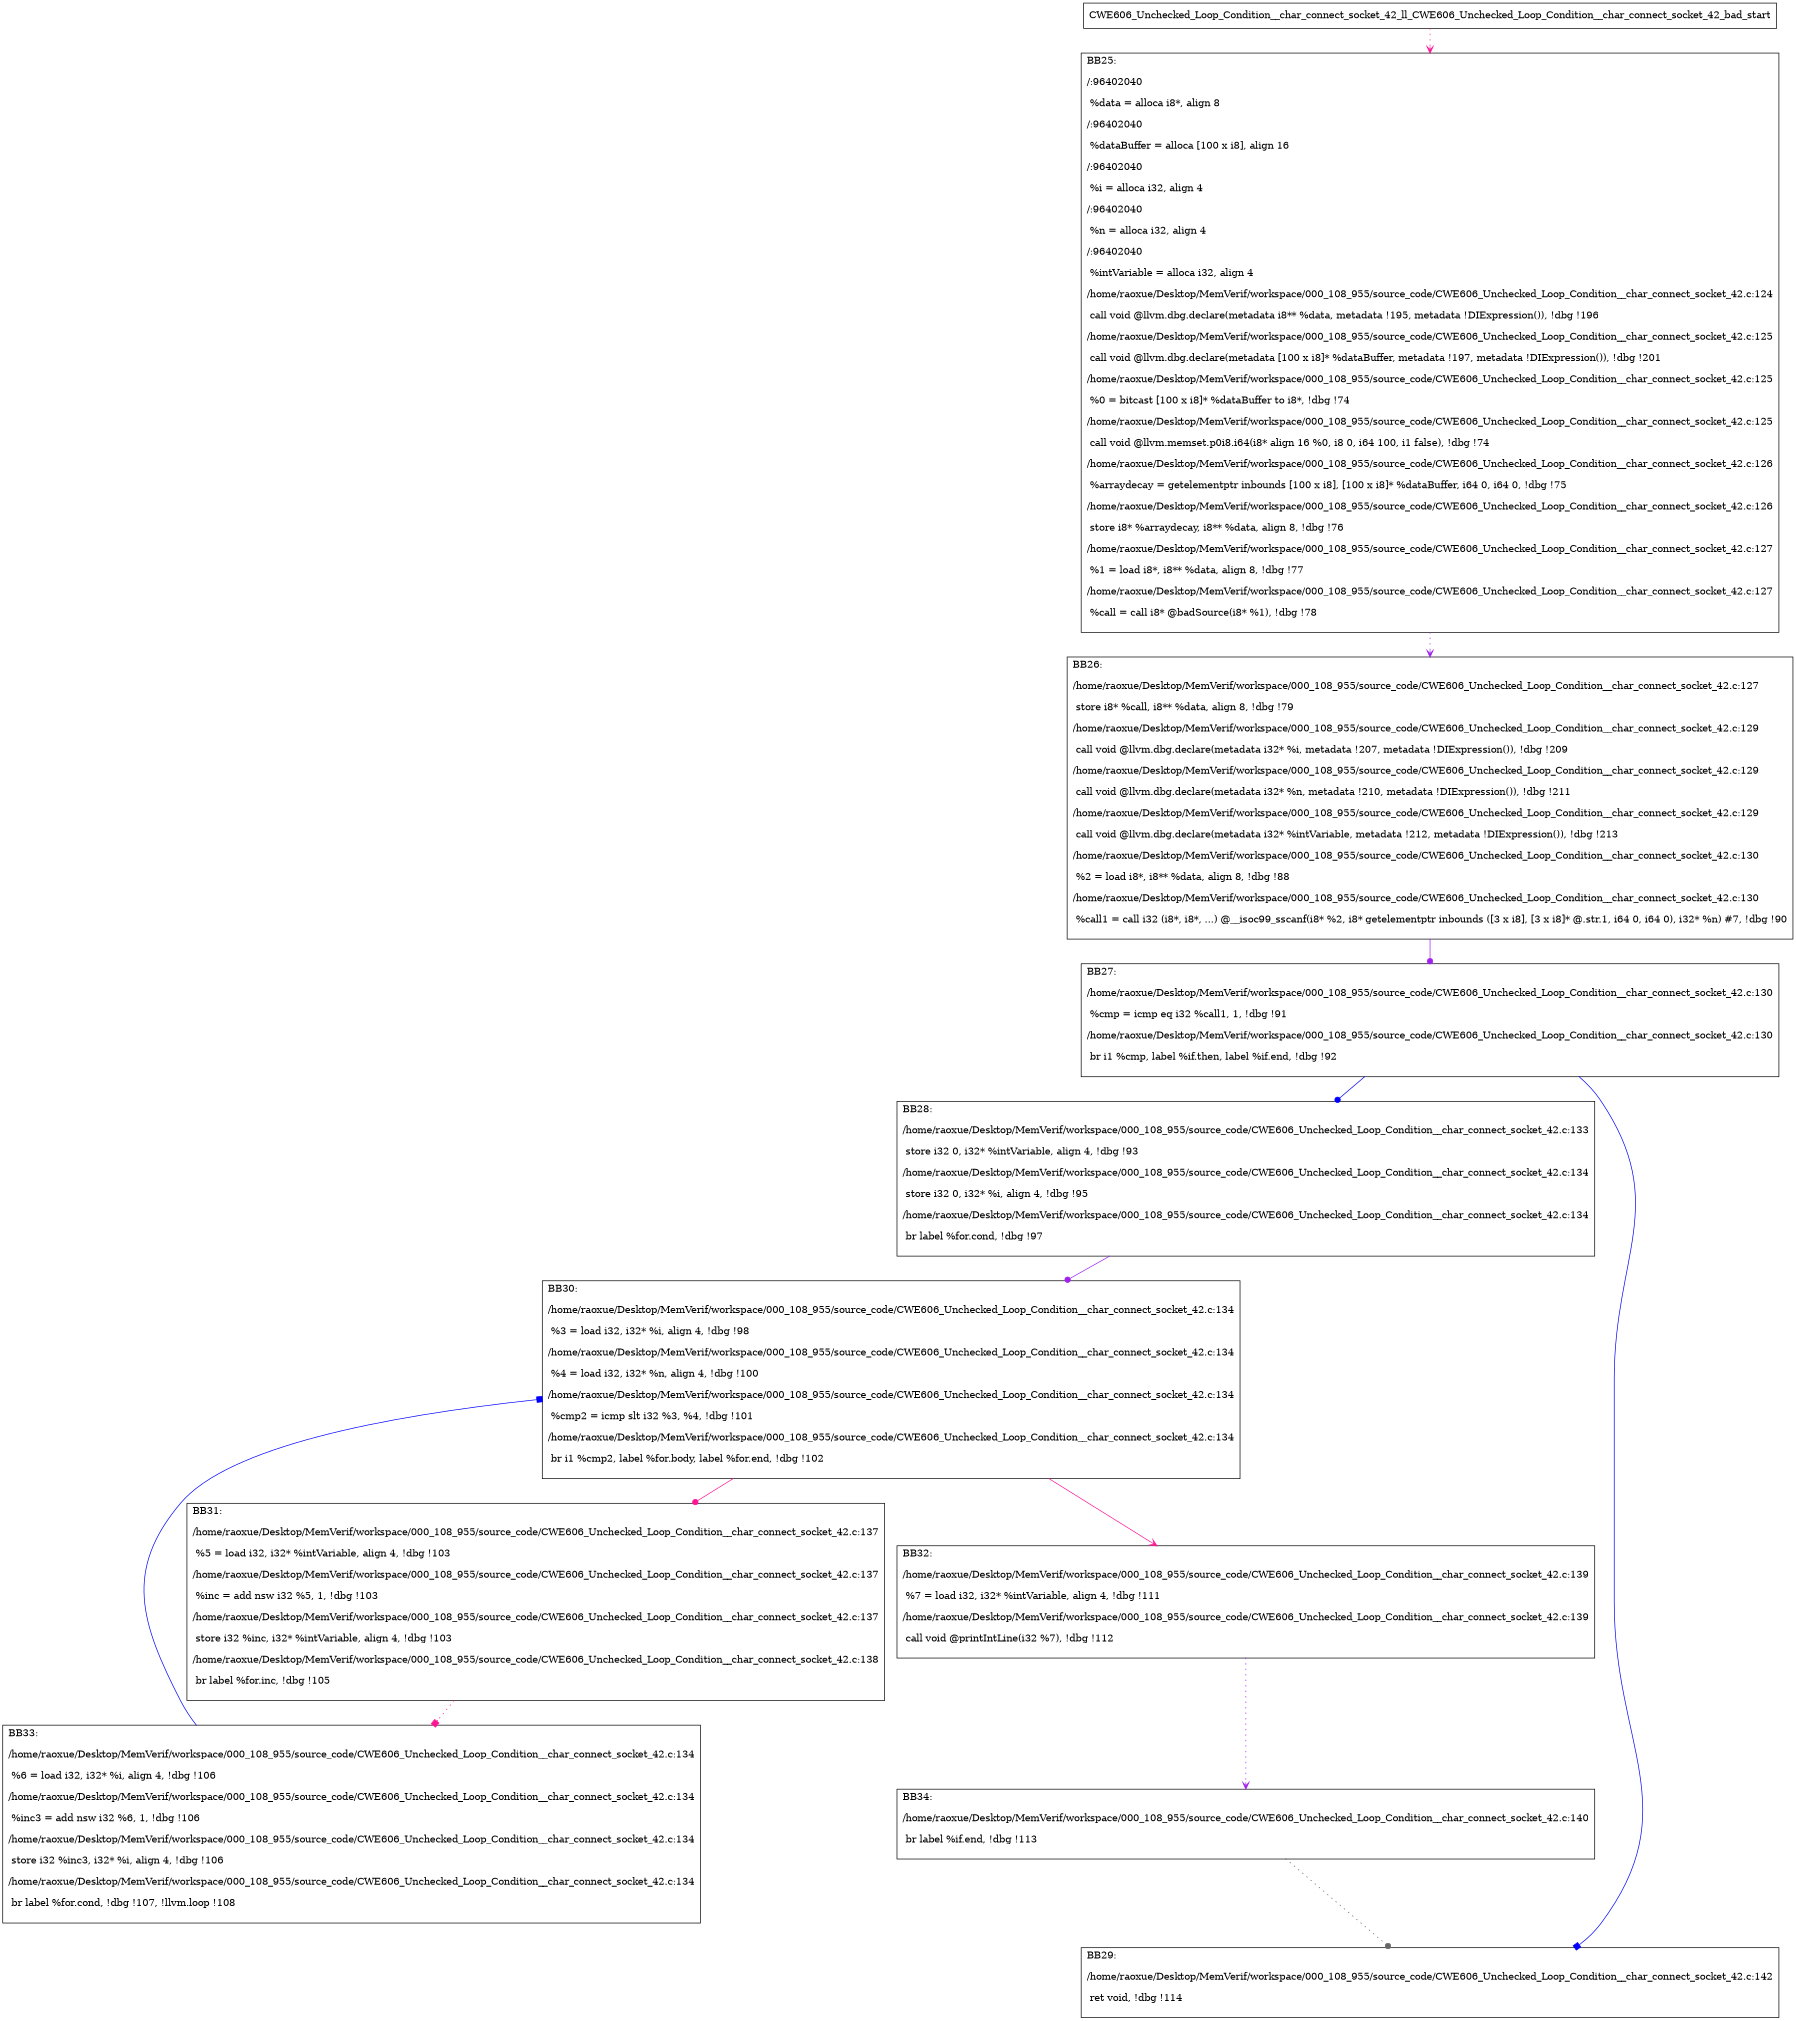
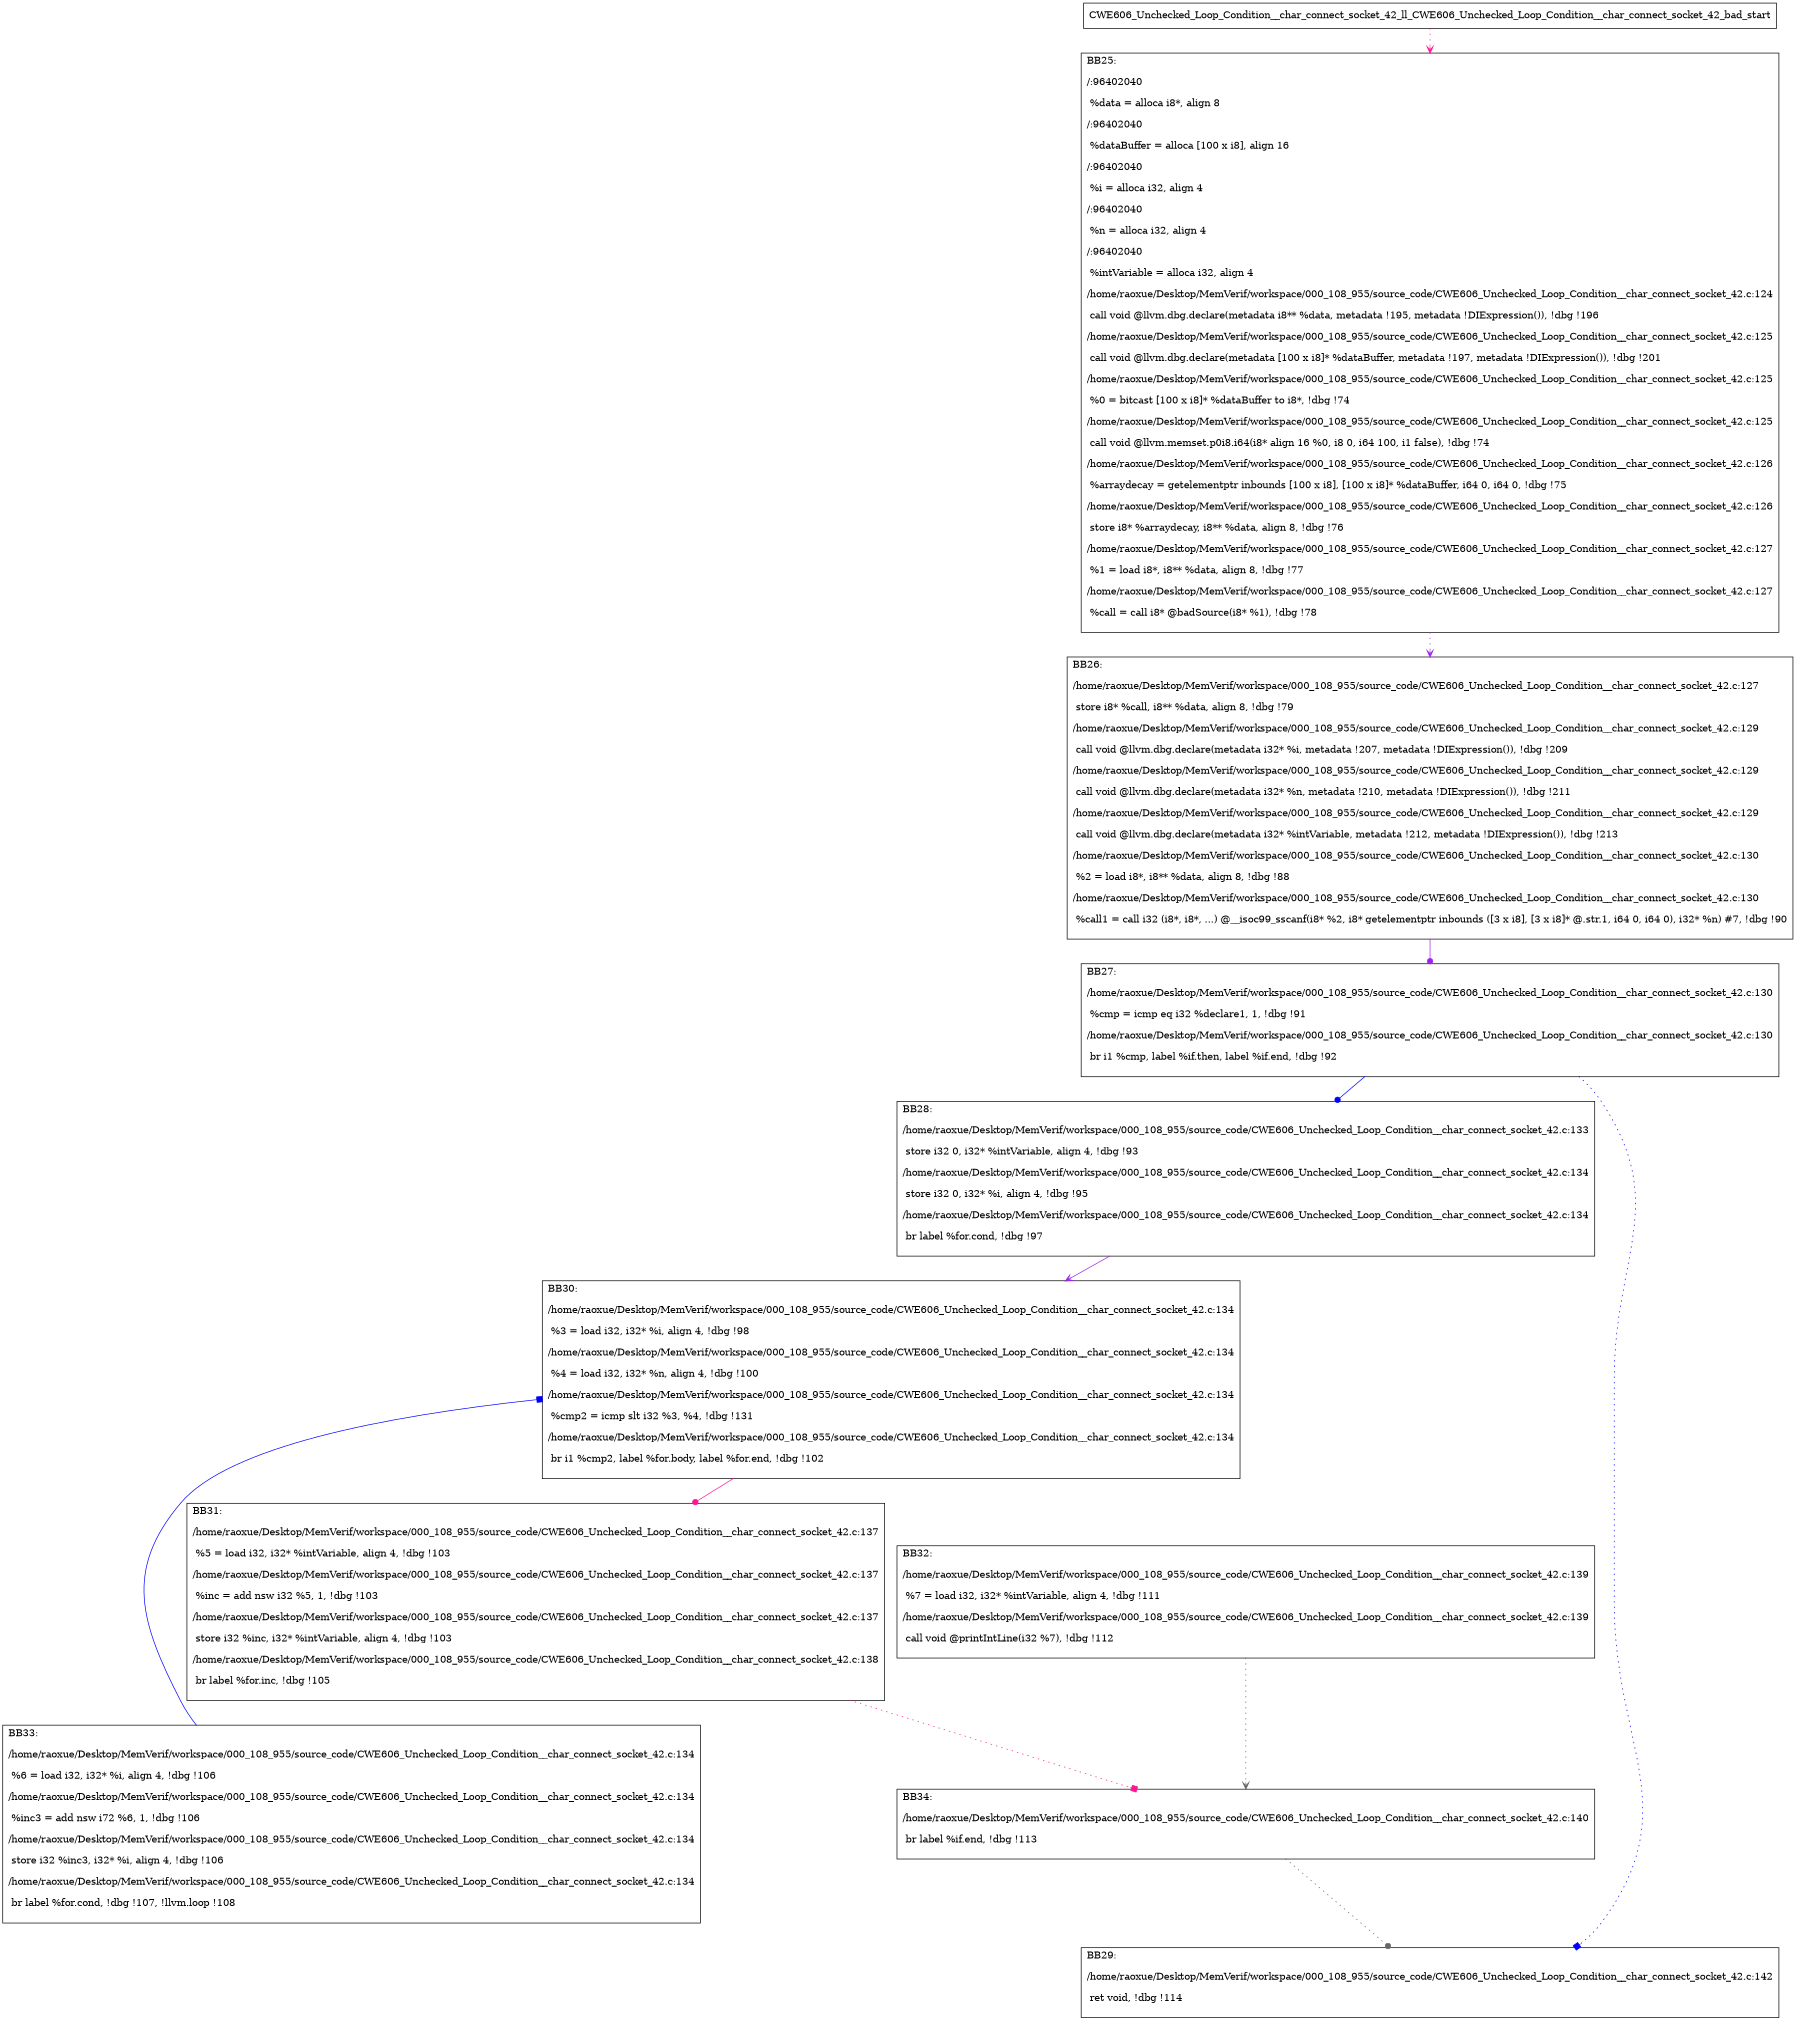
  digraph {
    node [shape=record]
    edge [arrowhead=dot color=deeppink style=solid]
    n1 [label="{CWE606_Unchecked_Loop_Condition__char_connect_socket_42_ll_CWE606_Unchecked_Loop_Condition__char_connect_socket_42_bad_start}"]
    n2 [label="{BB25:\l\l/:96402040\l\n  %data = alloca i8*, align 8\l\n/:96402040\l\n  %dataBuffer = alloca [100 x i8], align 16\l\n/:96402040\l\n  %i = alloca i32, align 4\l\n/:96402040\l\n  %n = alloca i32, align 4\l\n/:96402040\l\n  %intVariable = alloca i32, align 4\l\n/home/raoxue/Desktop/MemVerif/workspace/000_108_955/source_code/CWE606_Unchecked_Loop_Condition__char_connect_socket_42.c:124\l\n  call void @llvm.dbg.declare(metadata i8** %data, metadata !195, metadata !DIExpression()), !dbg !196\l\n/home/raoxue/Desktop/MemVerif/workspace/000_108_955/source_code/CWE606_Unchecked_Loop_Condition__char_connect_socket_42.c:125\l\n  call void @llvm.dbg.declare(metadata [100 x i8]* %dataBuffer, metadata !197, metadata !DIExpression()), !dbg !201\l\n/home/raoxue/Desktop/MemVerif/workspace/000_108_955/source_code/CWE606_Unchecked_Loop_Condition__char_connect_socket_42.c:125\l\n  %0 = bitcast [100 x i8]* %dataBuffer to i8*, !dbg !74\l\n/home/raoxue/Desktop/MemVerif/workspace/000_108_955/source_code/CWE606_Unchecked_Loop_Condition__char_connect_socket_42.c:125\l\n  call void @llvm.memset.p0i8.i64(i8* align 16 %0, i8 0, i64 100, i1 false), !dbg !74\l\n/home/raoxue/Desktop/MemVerif/workspace/000_108_955/source_code/CWE606_Unchecked_Loop_Condition__char_connect_socket_42.c:126\l\n  %arraydecay = getelementptr inbounds [100 x i8], [100 x i8]* %dataBuffer, i64 0, i64 0, !dbg !75\l\n/home/raoxue/Desktop/MemVerif/workspace/000_108_955/source_code/CWE606_Unchecked_Loop_Condition__char_connect_socket_42.c:126\l\n  store i8* %arraydecay, i8** %data, align 8, !dbg !76\l\n/home/raoxue/Desktop/MemVerif/workspace/000_108_955/source_code/CWE606_Unchecked_Loop_Condition__char_connect_socket_42.c:127\l\n  %1 = load i8*, i8** %data, align 8, !dbg !77\l\n/home/raoxue/Desktop/MemVerif/workspace/000_108_955/source_code/CWE606_Unchecked_Loop_Condition__char_connect_socket_42.c:127\l\n  %call = call i8* @badSource(i8* %1), !dbg !78\l\n}"]
    n3 [label="{BB26:\l\l/home/raoxue/Desktop/MemVerif/workspace/000_108_955/source_code/CWE606_Unchecked_Loop_Condition__char_connect_socket_42.c:127\l\n  store i8* %call, i8** %data, align 8, !dbg !79\l\n/home/raoxue/Desktop/MemVerif/workspace/000_108_955/source_code/CWE606_Unchecked_Loop_Condition__char_connect_socket_42.c:129\l\n  call void @llvm.dbg.declare(metadata i32* %i, metadata !207, metadata !DIExpression()), !dbg !209\l\n/home/raoxue/Desktop/MemVerif/workspace/000_108_955/source_code/CWE606_Unchecked_Loop_Condition__char_connect_socket_42.c:129\l\n  call void @llvm.dbg.declare(metadata i32* %n, metadata !210, metadata !DIExpression()), !dbg !211\l\n/home/raoxue/Desktop/MemVerif/workspace/000_108_955/source_code/CWE606_Unchecked_Loop_Condition__char_connect_socket_42.c:129\l\n  call void @llvm.dbg.declare(metadata i32* %intVariable, metadata !212, metadata !DIExpression()), !dbg !213\l\n/home/raoxue/Desktop/MemVerif/workspace/000_108_955/source_code/CWE606_Unchecked_Loop_Condition__char_connect_socket_42.c:130\l\n  %2 = load i8*, i8** %data, align 8, !dbg !88\l\n/home/raoxue/Desktop/MemVerif/workspace/000_108_955/source_code/CWE606_Unchecked_Loop_Condition__char_connect_socket_42.c:130\l\n  %call1 = call i32 (i8*, i8*, ...) @__isoc99_sscanf(i8* %2, i8* getelementptr inbounds ([3 x i8], [3 x i8]* @.str.1, i64 0, i64 0), i32* %n) #7, !dbg !90\l\n}"]
-   n4 [label="{BB27:\l\l/home/raoxue/Desktop/MemVerif/workspace/000_108_955/source_code/CWE606_Unchecked_Loop_Condition__char_connect_socket_42.c:130\l\n  %cmp = icmp eq i32 %call1, 1, !dbg !91\l\n/home/raoxue/Desktop/MemVerif/workspace/000_108_955/source_code/CWE606_Unchecked_Loop_Condition__char_connect_socket_42.c:130\l\n  br i1 %cmp, label %if.then, label %if.end, !dbg !92\l\n}"]
+   n4 [label="{BB27:\l\l/home/raoxue/Desktop/MemVerif/workspace/000_108_955/source_code/CWE606_Unchecked_Loop_Condition__char_connect_socket_42.c:130\l\n  %cmp = icmp eq i32 %declare1, 1, !dbg !91\l\n/home/raoxue/Desktop/MemVerif/workspace/000_108_955/source_code/CWE606_Unchecked_Loop_Condition__char_connect_socket_42.c:130\l\n  br i1 %cmp, label %if.then, label %if.end, !dbg !92\l\n}"]
    n5 [label="{BB28:\l\l/home/raoxue/Desktop/MemVerif/workspace/000_108_955/source_code/CWE606_Unchecked_Loop_Condition__char_connect_socket_42.c:133\l\n  store i32 0, i32* %intVariable, align 4, !dbg !93\l\n/home/raoxue/Desktop/MemVerif/workspace/000_108_955/source_code/CWE606_Unchecked_Loop_Condition__char_connect_socket_42.c:134\l\n  store i32 0, i32* %i, align 4, !dbg !95\l\n/home/raoxue/Desktop/MemVerif/workspace/000_108_955/source_code/CWE606_Unchecked_Loop_Condition__char_connect_socket_42.c:134\l\n  br label %for.cond, !dbg !97\l\n}"]
    n6 [label="{BB29:\l\l/home/raoxue/Desktop/MemVerif/workspace/000_108_955/source_code/CWE606_Unchecked_Loop_Condition__char_connect_socket_42.c:142\l\n  ret void, !dbg !114\l\n}"]
-   n7 [label="{BB30:\l\l/home/raoxue/Desktop/MemVerif/workspace/000_108_955/source_code/CWE606_Unchecked_Loop_Condition__char_connect_socket_42.c:134\l\n  %3 = load i32, i32* %i, align 4, !dbg !98\l\n/home/raoxue/Desktop/MemVerif/workspace/000_108_955/source_code/CWE606_Unchecked_Loop_Condition__char_connect_socket_42.c:134\l\n  %4 = load i32, i32* %n, align 4, !dbg !100\l\n/home/raoxue/Desktop/MemVerif/workspace/000_108_955/source_code/CWE606_Unchecked_Loop_Condition__char_connect_socket_42.c:134\l\n  %cmp2 = icmp slt i32 %3, %4, !dbg !101\l\n/home/raoxue/Desktop/MemVerif/workspace/000_108_955/source_code/CWE606_Unchecked_Loop_Condition__char_connect_socket_42.c:134\l\n  br i1 %cmp2, label %for.body, label %for.end, !dbg !102\l\n}"]
+   n7 [label="{BB30:\l\l/home/raoxue/Desktop/MemVerif/workspace/000_108_955/source_code/CWE606_Unchecked_Loop_Condition__char_connect_socket_42.c:134\l\n  %3 = load i32, i32* %i, align 4, !dbg !98\l\n/home/raoxue/Desktop/MemVerif/workspace/000_108_955/source_code/CWE606_Unchecked_Loop_Condition__char_connect_socket_42.c:134\l\n  %4 = load i32, i32* %n, align 4, !dbg !100\l\n/home/raoxue/Desktop/MemVerif/workspace/000_108_955/source_code/CWE606_Unchecked_Loop_Condition__char_connect_socket_42.c:134\l\n  %cmp2 = icmp slt i32 %3, %4, !dbg !131\l\n/home/raoxue/Desktop/MemVerif/workspace/000_108_955/source_code/CWE606_Unchecked_Loop_Condition__char_connect_socket_42.c:134\l\n  br i1 %cmp2, label %for.body, label %for.end, !dbg !102\l\n}"]
    n8 [label="{BB31:\l\l/home/raoxue/Desktop/MemVerif/workspace/000_108_955/source_code/CWE606_Unchecked_Loop_Condition__char_connect_socket_42.c:137\l\n  %5 = load i32, i32* %intVariable, align 4, !dbg !103\l\n/home/raoxue/Desktop/MemVerif/workspace/000_108_955/source_code/CWE606_Unchecked_Loop_Condition__char_connect_socket_42.c:137\l\n  %inc = add nsw i32 %5, 1, !dbg !103\l\n/home/raoxue/Desktop/MemVerif/workspace/000_108_955/source_code/CWE606_Unchecked_Loop_Condition__char_connect_socket_42.c:137\l\n  store i32 %inc, i32* %intVariable, align 4, !dbg !103\l\n/home/raoxue/Desktop/MemVerif/workspace/000_108_955/source_code/CWE606_Unchecked_Loop_Condition__char_connect_socket_42.c:138\l\n  br label %for.inc, !dbg !105\l\n}"]
    n9 [label="{BB32:\l\l/home/raoxue/Desktop/MemVerif/workspace/000_108_955/source_code/CWE606_Unchecked_Loop_Condition__char_connect_socket_42.c:139\l\n  %7 = load i32, i32* %intVariable, align 4, !dbg !111\l\n/home/raoxue/Desktop/MemVerif/workspace/000_108_955/source_code/CWE606_Unchecked_Loop_Condition__char_connect_socket_42.c:139\l\n  call void @printIntLine(i32 %7), !dbg !112\l\n}"]
-   n10 [label="{BB33:\l\l/home/raoxue/Desktop/MemVerif/workspace/000_108_955/source_code/CWE606_Unchecked_Loop_Condition__char_connect_socket_42.c:134\l\n  %6 = load i32, i32* %i, align 4, !dbg !106\l\n/home/raoxue/Desktop/MemVerif/workspace/000_108_955/source_code/CWE606_Unchecked_Loop_Condition__char_connect_socket_42.c:134\l\n  %inc3 = add nsw i32 %6, 1, !dbg !106\l\n/home/raoxue/Desktop/MemVerif/workspace/000_108_955/source_code/CWE606_Unchecked_Loop_Condition__char_connect_socket_42.c:134\l\n  store i32 %inc3, i32* %i, align 4, !dbg !106\l\n/home/raoxue/Desktop/MemVerif/workspace/000_108_955/source_code/CWE606_Unchecked_Loop_Condition__char_connect_socket_42.c:134\l\n  br label %for.cond, !dbg !107, !llvm.loop !108\l\n}"]
+   n10 [label="{BB33:\l\l/home/raoxue/Desktop/MemVerif/workspace/000_108_955/source_code/CWE606_Unchecked_Loop_Condition__char_connect_socket_42.c:134\l\n  %6 = load i32, i32* %i, align 4, !dbg !106\l\n/home/raoxue/Desktop/MemVerif/workspace/000_108_955/source_code/CWE606_Unchecked_Loop_Condition__char_connect_socket_42.c:134\l\n  %inc3 = add nsw i72 %6, 1, !dbg !106\l\n/home/raoxue/Desktop/MemVerif/workspace/000_108_955/source_code/CWE606_Unchecked_Loop_Condition__char_connect_socket_42.c:134\l\n  store i32 %inc3, i32* %i, align 4, !dbg !106\l\n/home/raoxue/Desktop/MemVerif/workspace/000_108_955/source_code/CWE606_Unchecked_Loop_Condition__char_connect_socket_42.c:134\l\n  br label %for.cond, !dbg !107, !llvm.loop !108\l\n}"]
    n11 [label="{BB34:\l\l/home/raoxue/Desktop/MemVerif/workspace/000_108_955/source_code/CWE606_Unchecked_Loop_Condition__char_connect_socket_42.c:140\l\n  br label %if.end, !dbg !113\l\n}"]
    n1 -> n2 [arrowhead=vee style=dotted]
    n2 -> n3 [arrowhead=vee color=purple style=dotted]
    n3 -> n4 [color=purple]
    n4 -> n5 [color=blue]
-   n4 -> n6 [arrowhead=box color=blue]
-   n5 -> n7 [color=purple]
+   n4 -> n6 [arrowhead=box color=blue style=dotted]
+   n5 -> n7 [arrowhead=vee color=purple]
    n7 -> n8
-   n7 -> n9 [arrowhead=vee]
-   n8 -> n10 [arrowhead=box style=dotted]
-   n9 -> n11 [arrowhead=vee color=purple style=dotted]
+   n8 -> n11 [arrowhead=box style=dotted]
+   n9 -> n11 [arrowhead=vee color=gray40 style=dotted]
    n10 -> n7 [arrowhead=box color=blue]
    n11 -> n6 [color=gray40 style=dotted]
  }
